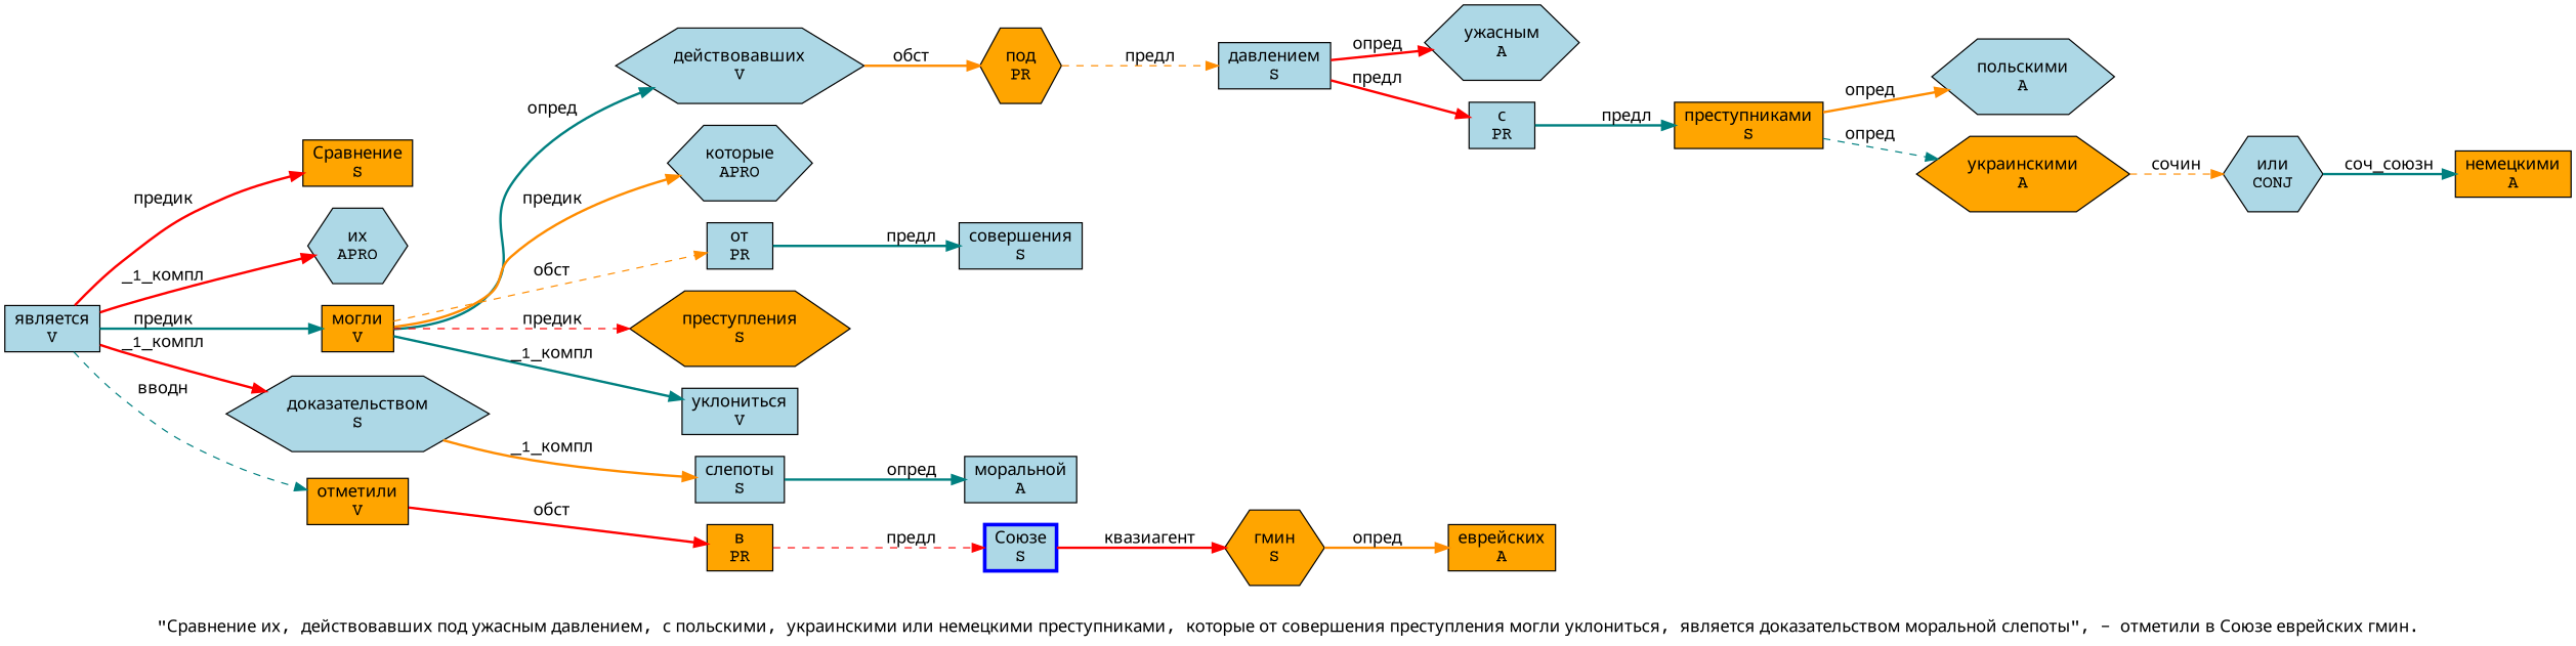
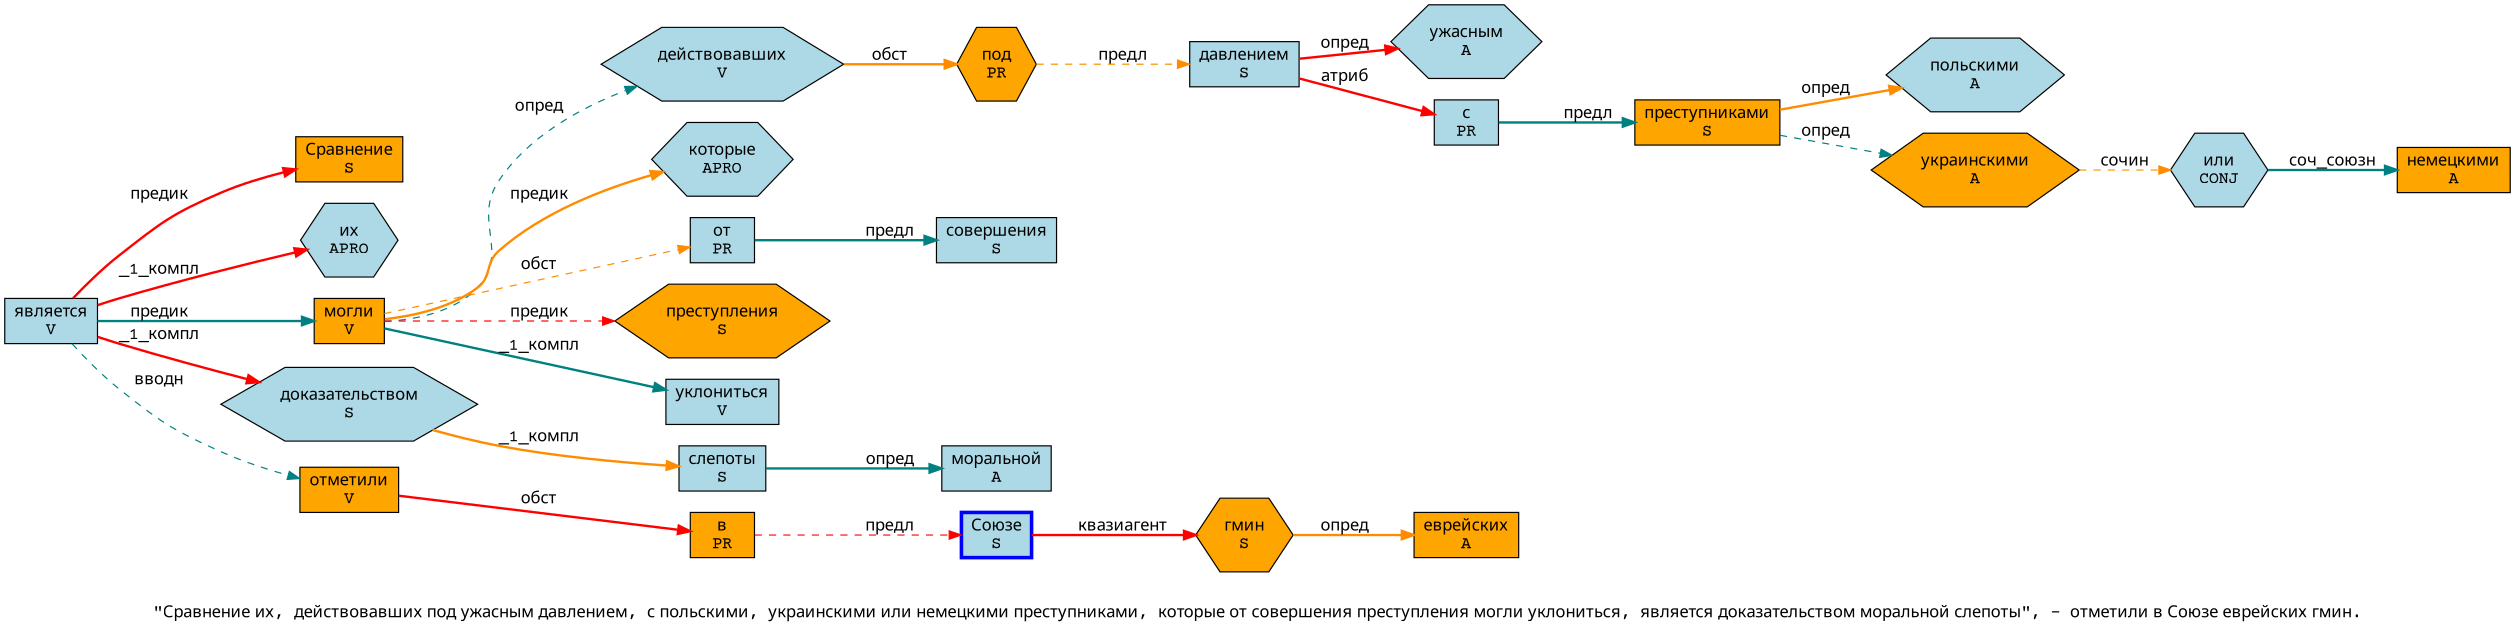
  digraph {
    fontname="Courier Prime"
    label="\"Сравнение их, действовавших под ужасным давлением, с польскими, украинскими или немецкими преступниками, которые от совершения преступления могли уклониться, является доказательством моральной слепоты\", – отметили в Союзе еврейских гмин."
    rankdir=LR
    node [fillcolor=lightblue fontname="Courier Prime" penwidth=1 shape=box style=filled]
    edge [color=red fontname="Courier Prime" style=bold]
    n1 [fillcolor=orange label="Сравнение\nS"]
    n2 [label="их\nAPRO" shape=hexagon]
    n3 [label="действовавших\nV" shape=hexagon]
    n4 [fillcolor=orange label="под\nPR" shape=hexagon]
    n5 [label="давлением\nS"]
    n6 [label="ужасным\nA" shape=hexagon]
    n7 [label="с\nPR"]
    n8 [fillcolor=orange label="преступниками\nS"]
    n9 [label="польскими\nA" shape=hexagon]
    n10 [fillcolor=orange label="украинскими\nA" shape=hexagon]
    n11 [label="или\nCONJ" shape=hexagon]
    n12 [fillcolor=orange label="немецкими\nA"]
    n13 [label="которые\nAPRO" shape=hexagon]
    n14 [label="от\nPR"]
    n15 [label="совершения\nS"]
    n16 [fillcolor=orange label="преступления\nS" shape=hexagon]
    n17 [fillcolor=orange label="могли\nV"]
    n18 [label="уклониться\nV"]
    n19 [label="является\nV"]
    n20 [label="доказательством\nS" shape=hexagon]
    n21 [fillcolor=orange label="отметили\nV"]
    n22 [label="слепоты\nS"]
    n23 [fillcolor=orange label="в\nPR"]
    n24 [label="моральной\nA"]
    n25 [color=blue label="Союзе\nS" penwidth=3]
    n26 [fillcolor=orange label="гмин\nS" shape=hexagon]
    n27 [fillcolor=orange label="еврейских\nA"]
    n3 -> n4 [color=darkorange label="обст"]
    n4 -> n5 [color=darkorange label="предл" style=dashed]
    n5 -> n6 [label="опред"]
-   n5 -> n7 [label="предл"]
+   n5 -> n7 [label="атриб"]
    n7 -> n8 [color=teal label="предл"]
    n8 -> n9 [color=darkorange label="опред"]
    n8 -> n10 [color=teal label="опред" style=dashed]
    n10 -> n11 [color=darkorange label="сочин" style=dashed]
    n11 -> n12 [color=teal label="соч_союзн"]
    n14 -> n15 [color=teal label="предл"]
-   n17 -> n3 [color=teal label="опред"]
+   n17 -> n3 [color=teal label="опред" style=dashed]
    n17 -> n13 [color=darkorange label="предик"]
    n17 -> n14 [color=darkorange label="обст" style=dashed]
    n17 -> n16 [label="предик" style=dashed]
    n17 -> n18 [color=teal label="_1_компл"]
    n19 -> n1 [label="предик"]
    n19 -> n2 [label="_1_компл"]
    n19 -> n17 [color=teal label="предик"]
    n19 -> n20 [label="_1_компл"]
    n19 -> n21 [color=teal label="вводн" style=dashed]
    n20 -> n22 [color=darkorange label="_1_компл"]
    n21 -> n23 [label="обст"]
    n22 -> n24 [color=teal label="опред"]
    n23 -> n25 [label="предл" style=dashed]
    n25 -> n26 [label="квазиагент"]
    n26 -> n27 [color=darkorange label="опред"]
  }
